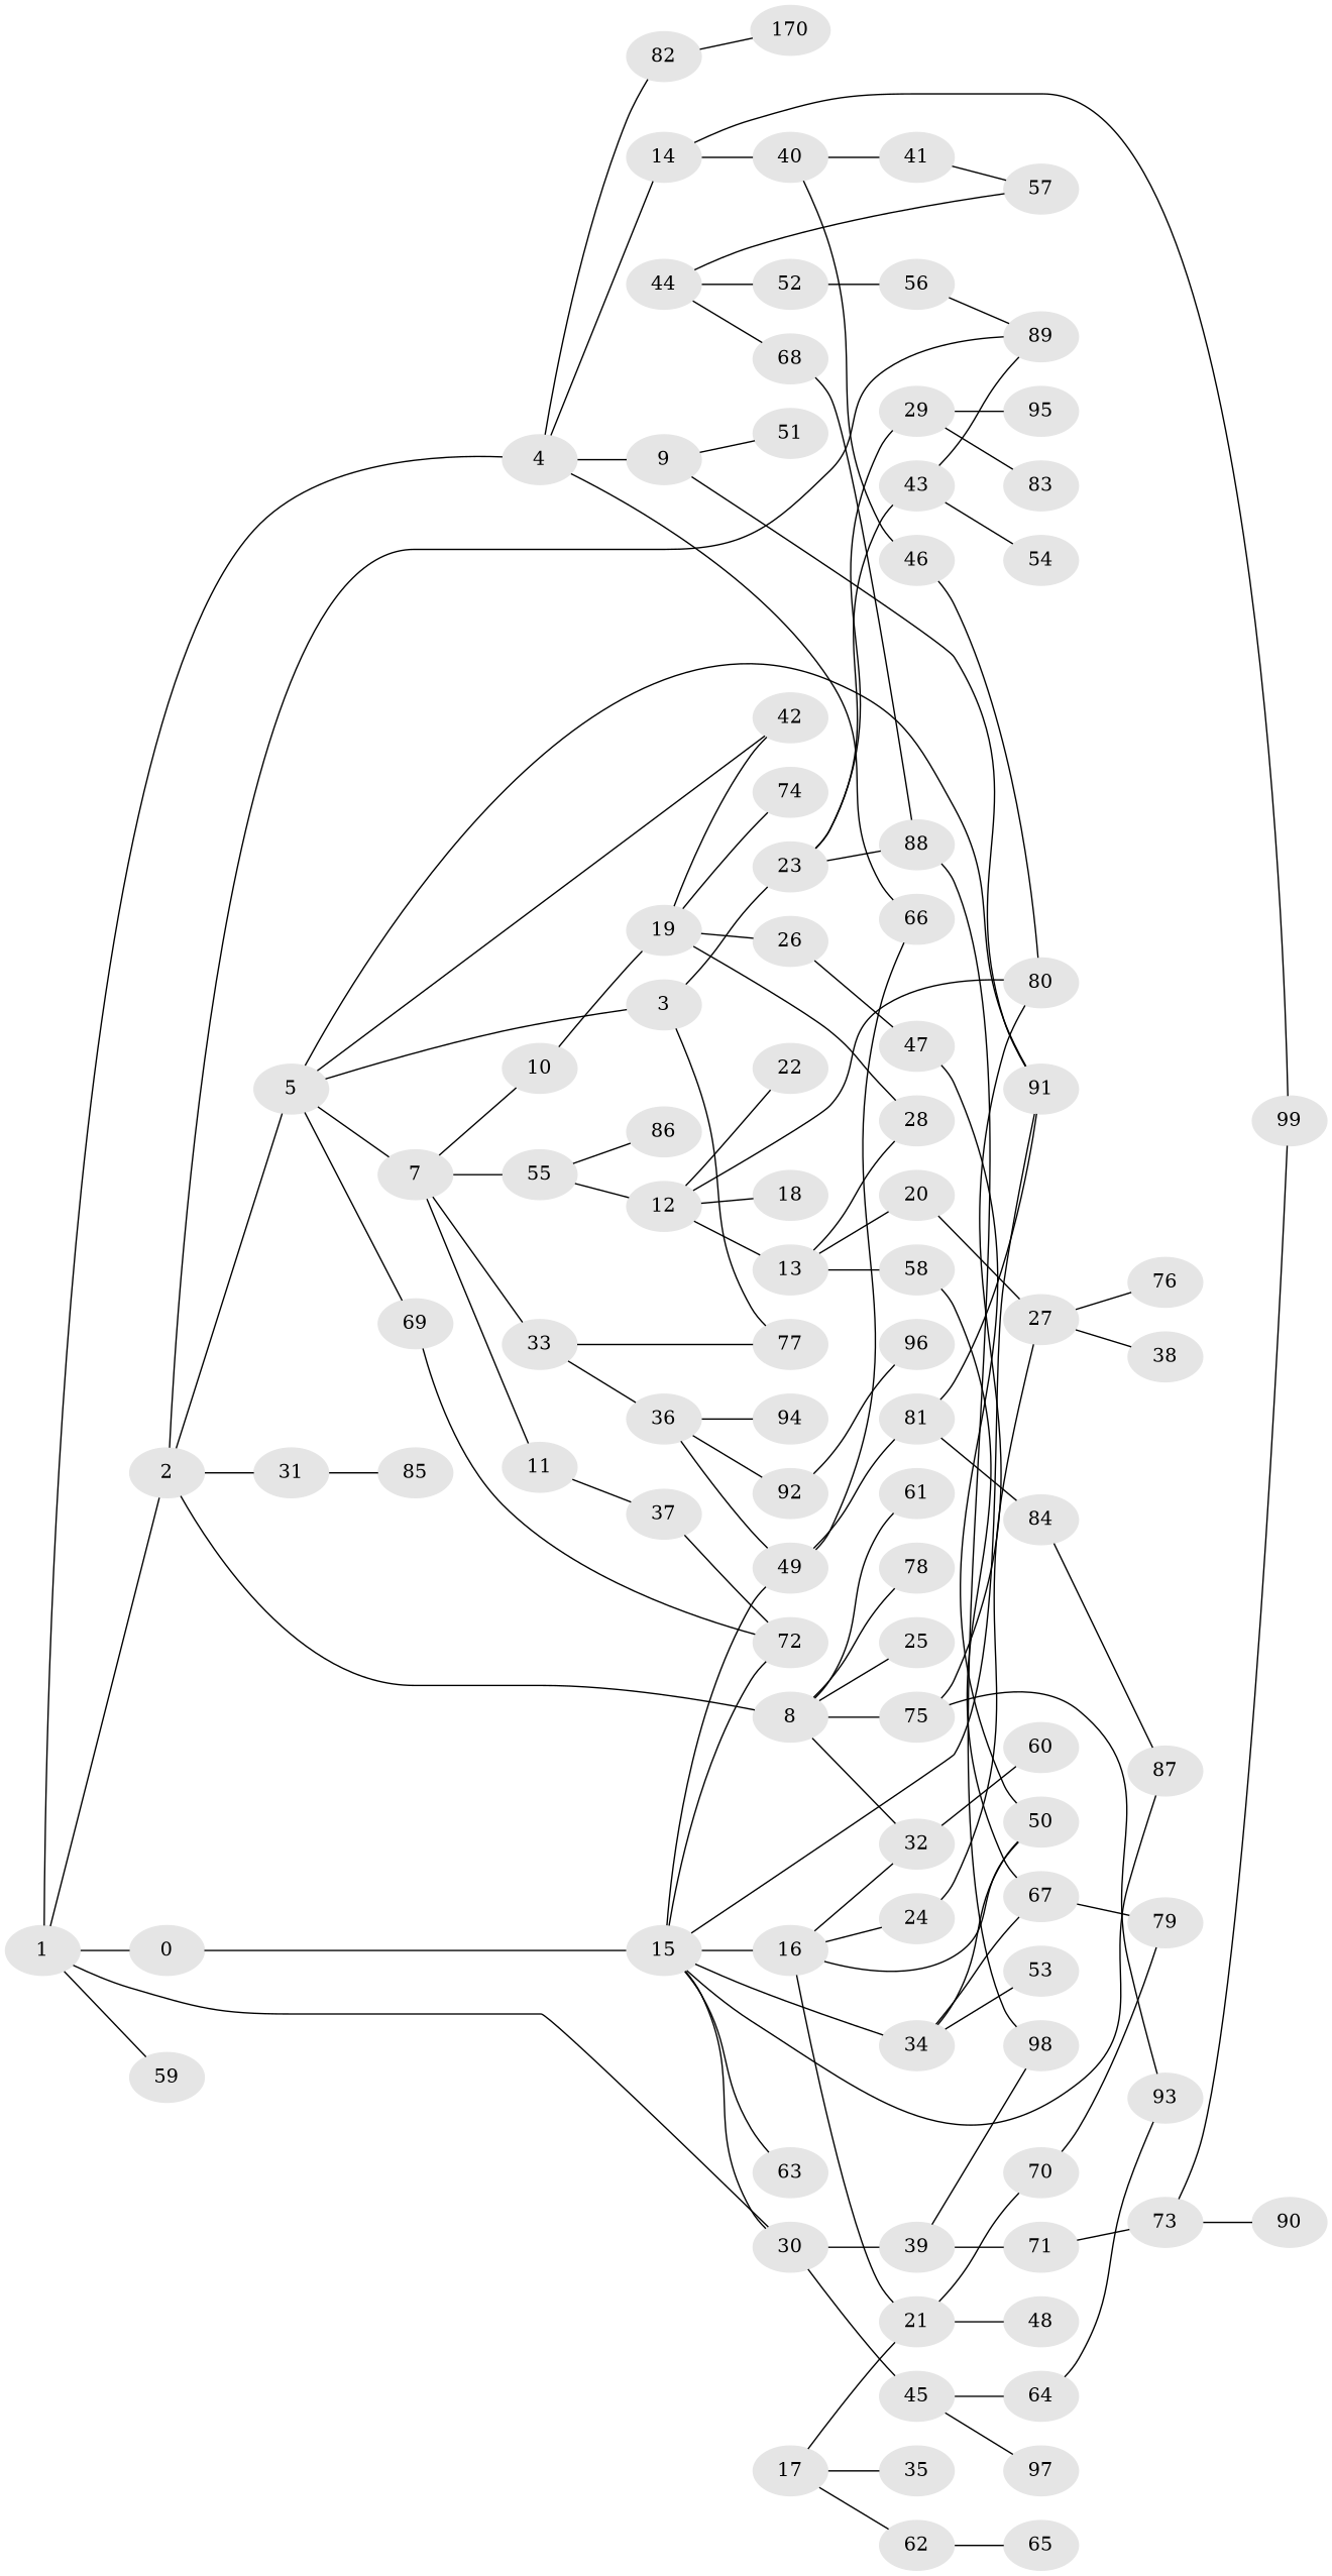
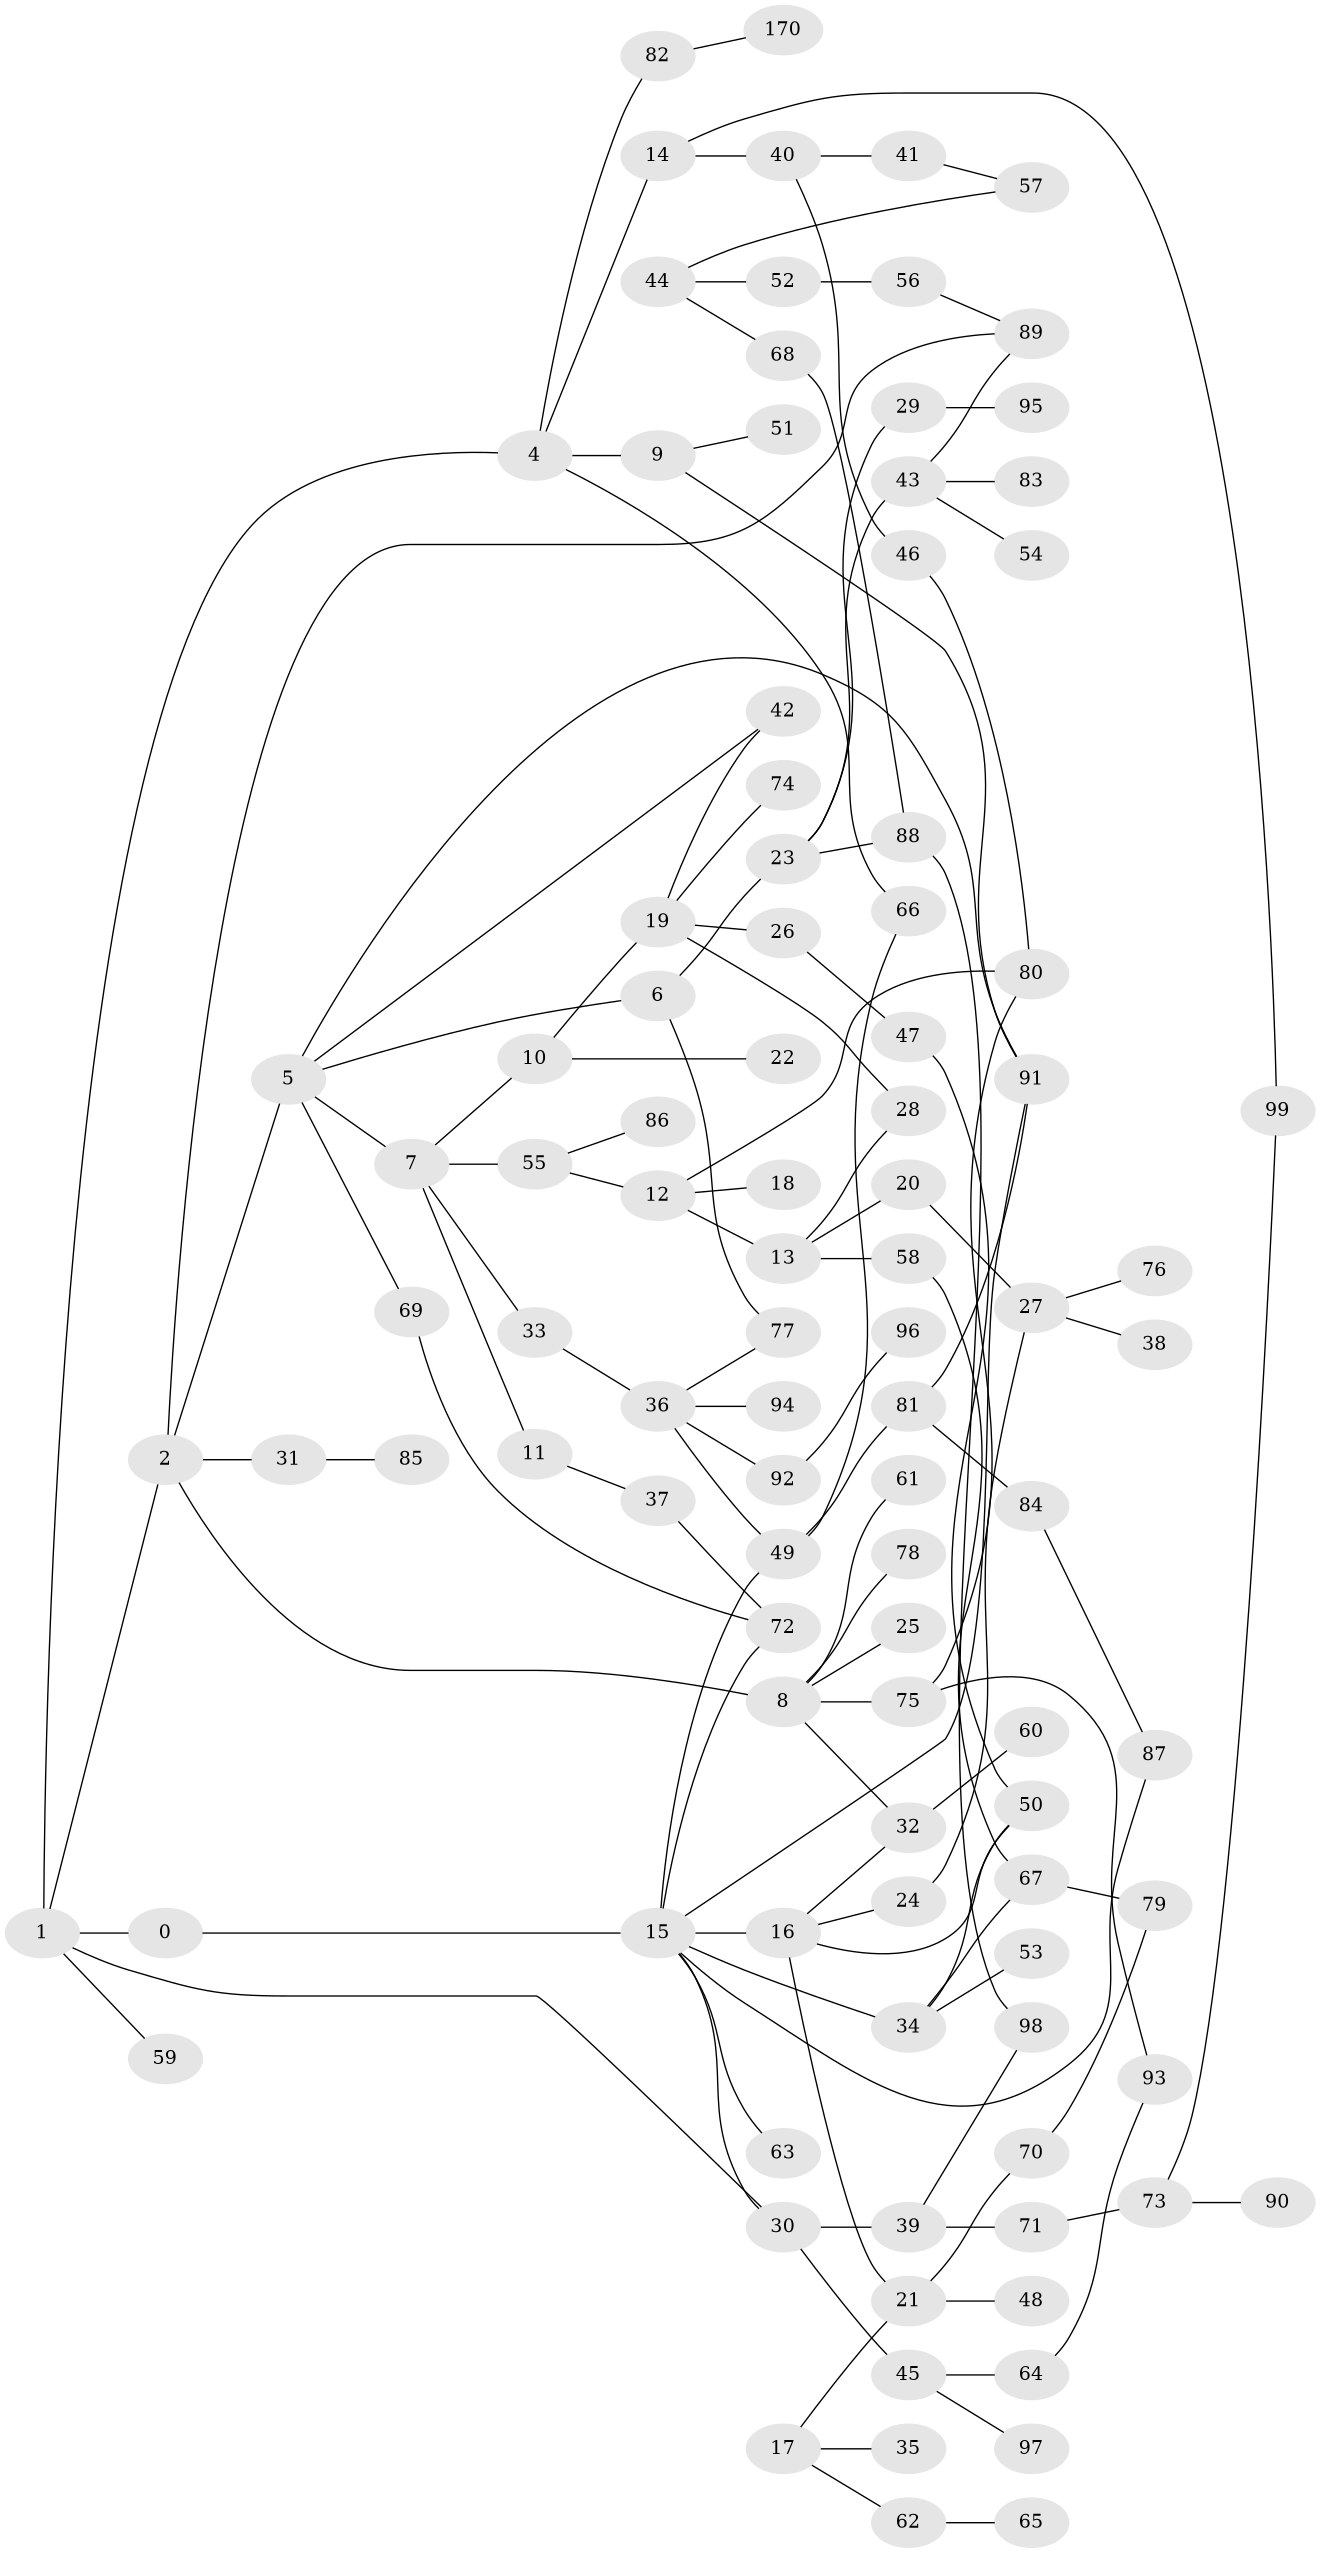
  graph {
    rankdir=LR
    node [color=gray90 style=filled]
    1
    2
    n3 [label=0]
    4
    30
    59
    5
    8
    31
    89
    15
    9
    14
    66
    82
    39
    45
-   6 [label=3]
+   6
    7
    42
    69
    91
    25
    32
    61
    75
    78
    85
    16
    34
    49
    63
    72
    87
    51
    40
    99
    n38 [label=170]
    23
    77
    10
    11
    33
    55
    29
    43
    88
    19
    22
    37
    12
    13
    18
    80
    36
    86
    60
    93
    28
    26
    74
    20
    58
    27
    67
    41
    46
    24
    50
    21
    53
    81
    17
    35
    62
    48
    70
    65
    47
    38
    76
    79
    95
    54
    83
    98
    44
    57
    52
    68
    71
    64
    97
    92
    94
    96
    73
    56
    84
    90
    1 -- 2
    1 -- n3
    1 -- 4
    1 -- 30
    1 -- 59
    2 -- 5
    2 -- 8
    2 -- 31
    2 -- 89
    n3 -- 15
    4 -- 9
    4 -- 14
    4 -- 66
    4 -- 82
    30 -- 39
    30 -- 45
    5 -- 6
    5 -- 7
    5 -- 42
    5 -- 69
    5 -- 91
    8 -- 25
    8 -- 32
    8 -- 61
    8 -- 75
    8 -- 78
    31 -- 85
    15 -- 30
    15 -- 91
    15 -- 16
    15 -- 34
    15 -- 49
    15 -- 63
    15 -- 72
    15 -- 87
    9 -- 91
    9 -- 51
    14 -- 40
    14 -- 99
    82 -- n38
    39 -- 98
    39 -- 71
    45 -- 64
    45 -- 97
    6 -- 23
    6 -- 77
    7 -- 10
    7 -- 11
    7 -- 33
    7 -- 55
    69 -- 72
    32 -- 60
    75 -- 80
    75 -- 93
    16 -- 32
    16 -- 24
    16 -- 50
    16 -- 21
    34 -- 67
    34 -- 50
    34 -- 53
    49 -- 66
    49 -- 81
    40 -- 41
    40 -- 46
    23 -- 29
    23 -- 43
    23 -- 88
    10 -- 19
-   12 -- 22
+   10 -- 22
    11 -- 37
    33 -- 36
    55 -- 12
    55 -- 86
    29 -- 95
    43 -- 89
    43 -- 54
-   29 -- 83
+   43 -- 83
    88 -- 98
    19 -- 42
    19 -- 28
    19 -- 26
    19 -- 74
    37 -- 72
    12 -- 13
    12 -- 18
    12 -- 80
    13 -- 28
    13 -- 20
    13 -- 58
    36 -- 49
-   33 -- 77
+   36 -- 77
    36 -- 92
    36 -- 94
    26 -- 47
    20 -- 27
    58 -- 67
    27 -- 38
    27 -- 76
    67 -- 79
    41 -- 57
    46 -- 80
    24 -- 27
    21 -- 48
    21 -- 70
    81 -- 91
    81 -- 84
    17 -- 21
    17 -- 35
    17 -- 62
    62 -- 65
    70 -- 79
    47 -- 50
    44 -- 57
    44 -- 52
    44 -- 68
    52 -- 56
    68 -- 88
    71 -- 73
    64 -- 93
    92 -- 96
    73 -- 99
    73 -- 90
    56 -- 89
    84 -- 87
  }
